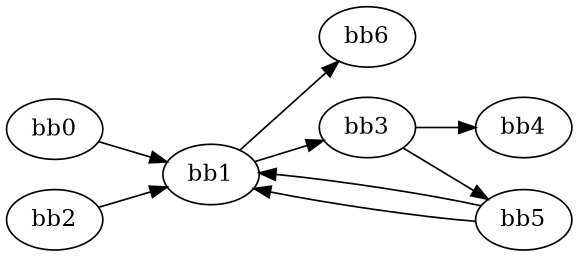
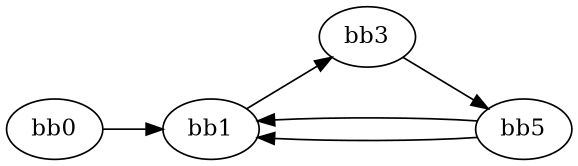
  digraph {
    rankdir=LR
    n1 [label="bb0\l"]
    n2 [label="bb1\l"]
-   n3 [label="bb6\l"]
    n4 [label="bb3\l"]
-   n5 [label="bb2\l"]
-   n6 [label="bb4\l"]
    n7 [label="bb5\l"]
    n1 -> n2
-   n2 -> n3
    n2 -> n4
-   n4 -> n6
    n4 -> n7
-   n5 -> n2
    n7 -> n2
    n7 -> n2
  }
